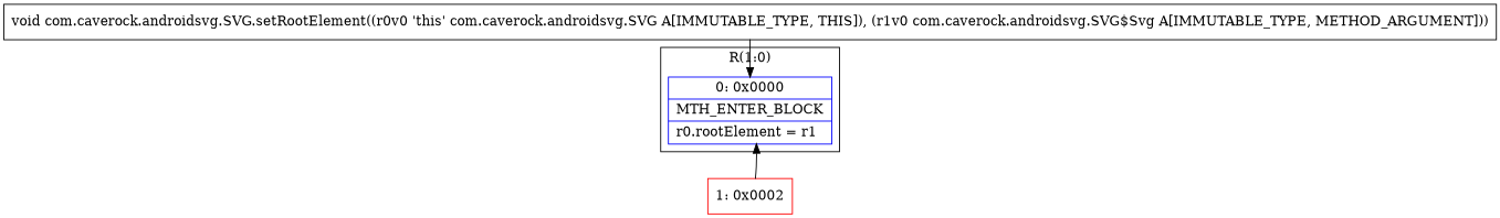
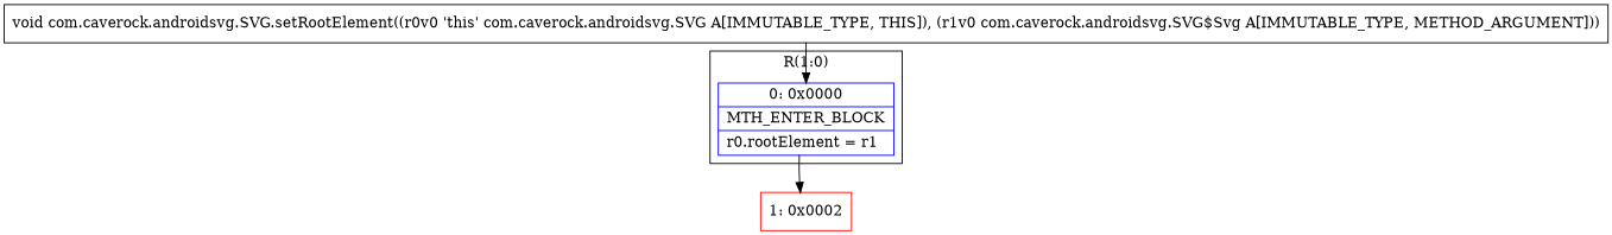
  digraph {
    node [shape=record]
    n1 [color=blue label="{0\:\ 0x0000|MTH_ENTER_BLOCK\l|r0.rootElement = r1\l}"]
    n2 [color=red label="{1\:\ 0x0002}"]
    n3 [label="{void com.caverock.androidsvg.SVG.setRootElement((r0v0 'this' com.caverock.androidsvg.SVG A[IMMUTABLE_TYPE, THIS]), (r1v0 com.caverock.androidsvg.SVG$Svg A[IMMUTABLE_TYPE, METHOD_ARGUMENT])) }"]
    subgraph cluster_1 {
      label="R(1:0)"
      n1
    }
-   n2 -> n1
+   n1 -> n2
    n3 -> n1
  }
